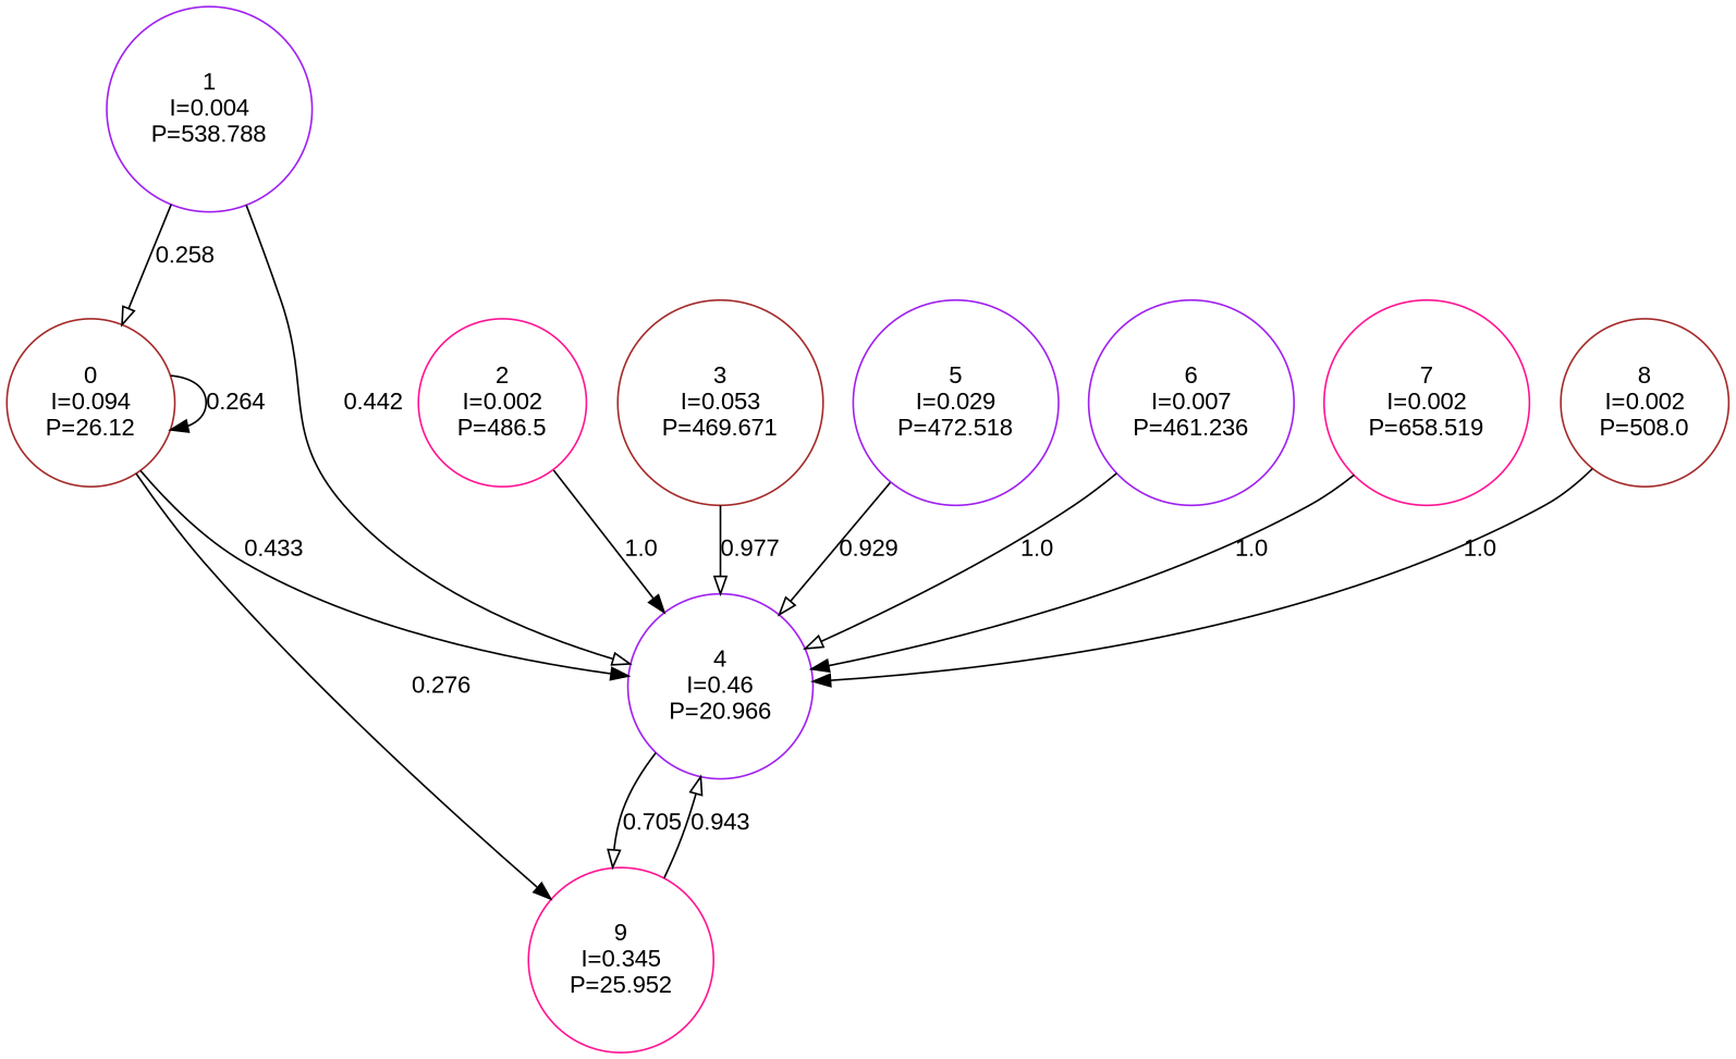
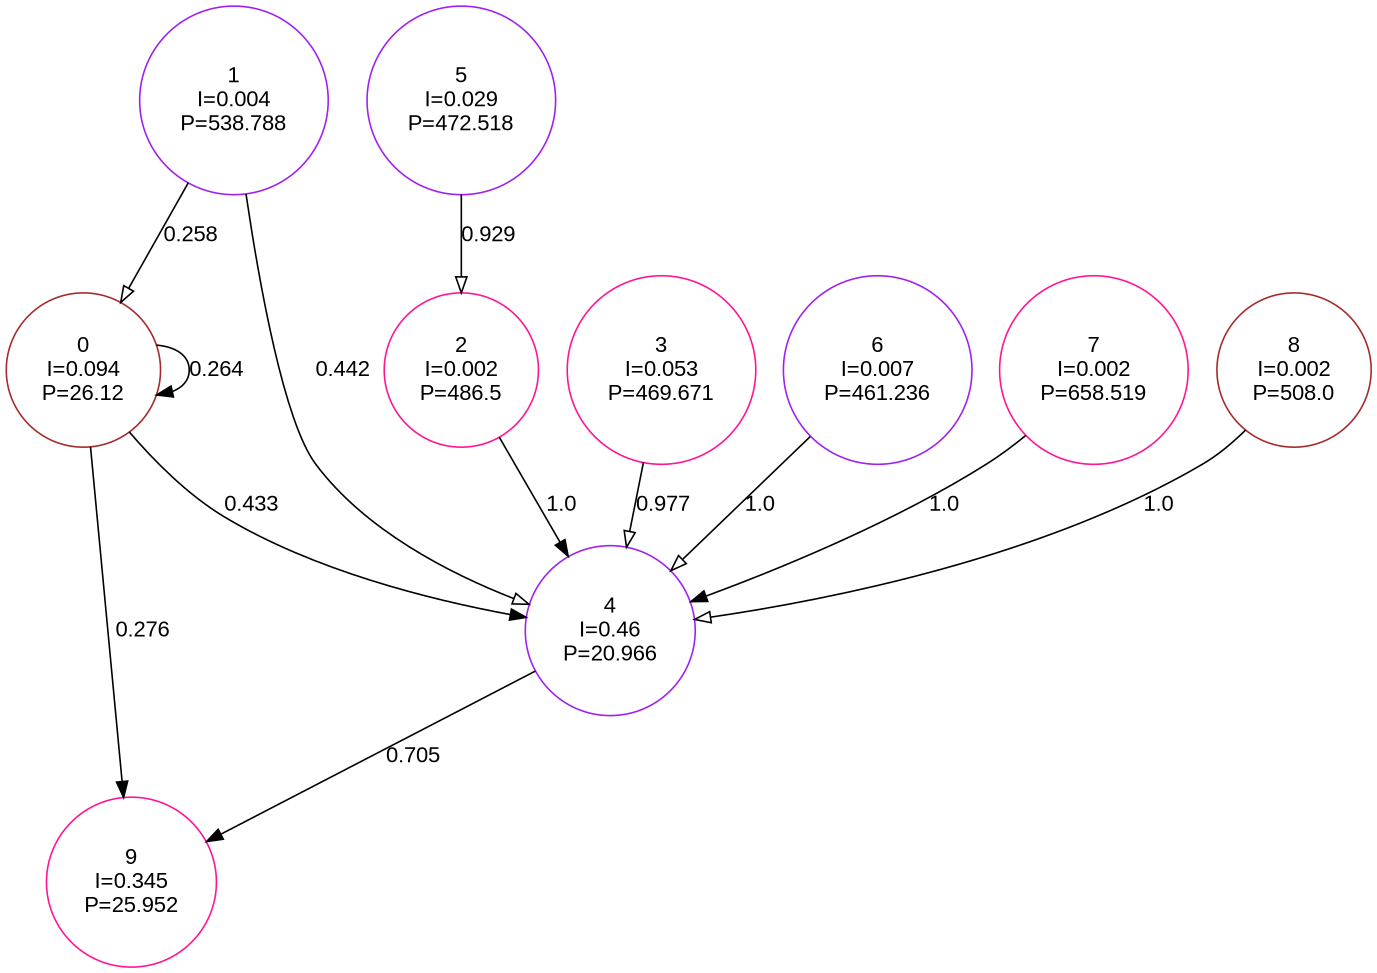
  digraph {
    fontname="Liberation Sans"
    node [color=purple fontname="Liberation Sans" shape=circle]
    edge [arrowhead=normal fontname="Liberation Sans"]
    n1 [color=brown label="0\nI=0.094\nP=26.12"]
    n2 [label="4\nI=0.46\nP=20.966"]
    n3 [color=deeppink label="9\nI=0.345\nP=25.952"]
    n4 [label="1\nI=0.004\nP=538.788"]
    n5 [color=deeppink label="2\nI=0.002\nP=486.5"]
-   n6 [color=brown label="3\nI=0.053\nP=469.671"]
+   n6 [color=deeppink label="3\nI=0.053\nP=469.671"]
    n7 [label="5\nI=0.029\nP=472.518"]
    n8 [label="6\nI=0.007\nP=461.236"]
    n9 [color=deeppink label="7\nI=0.002\nP=658.519"]
    n10 [color=brown label="8\nI=0.002\nP=508.0"]
    n1 -> n1 [label=0.264]
    n1 -> n2 [label=0.433]
    n1 -> n3 [label=0.276]
-   n2 -> n3 [arrowhead=onormal label=0.705]
-   n3 -> n2 [arrowhead=onormal label=0.943]
+   n2 -> n3 [label=0.705]
    n4 -> n1 [arrowhead=onormal label=0.258]
    n4 -> n2 [arrowhead=onormal label=0.442]
    n5 -> n2 [label=1.0]
    n6 -> n2 [arrowhead=onormal label=0.977]
-   n7 -> n2 [arrowhead=onormal label=0.929]
+   n7 -> n5 [arrowhead=onormal label=0.929]
    n8 -> n2 [arrowhead=onormal label=1.0]
    n9 -> n2 [label=1.0]
-   n10 -> n2 [label=1.0]
+   n10 -> n2 [arrowhead=onormal label=1.0]
  }
